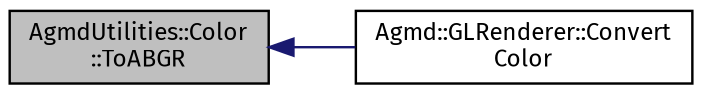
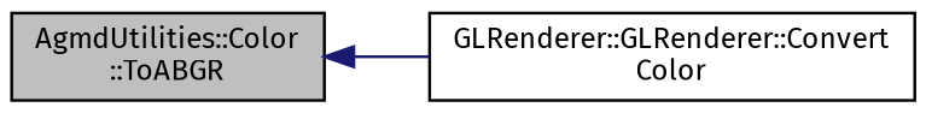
  digraph {
    rankdir=LR
    fontname="Fira Sans"
    node [color=black fontname="Fira Sans" fontsize=10 shape=record style=filled]
    n1 [fillcolor=grey75 fontcolor=black height=0.2 label="AgmdUtilities::Color\l::ToABGR" width=0.4]
-   n2 [fillcolor=white height=0.2 label="Agmd::GLRenderer::Convert\lColor" width=0.4]
+   n2 [fillcolor=white height=0.2 label="GLRenderer::GLRenderer::Convert\lColor" width=0.4]
    n1 -> n2 [color=midnightblue dir=back fontname="Fira Sans" fontsize=10 labelfontname=Helvetica labelfontsize=10 style=solid]
  }
